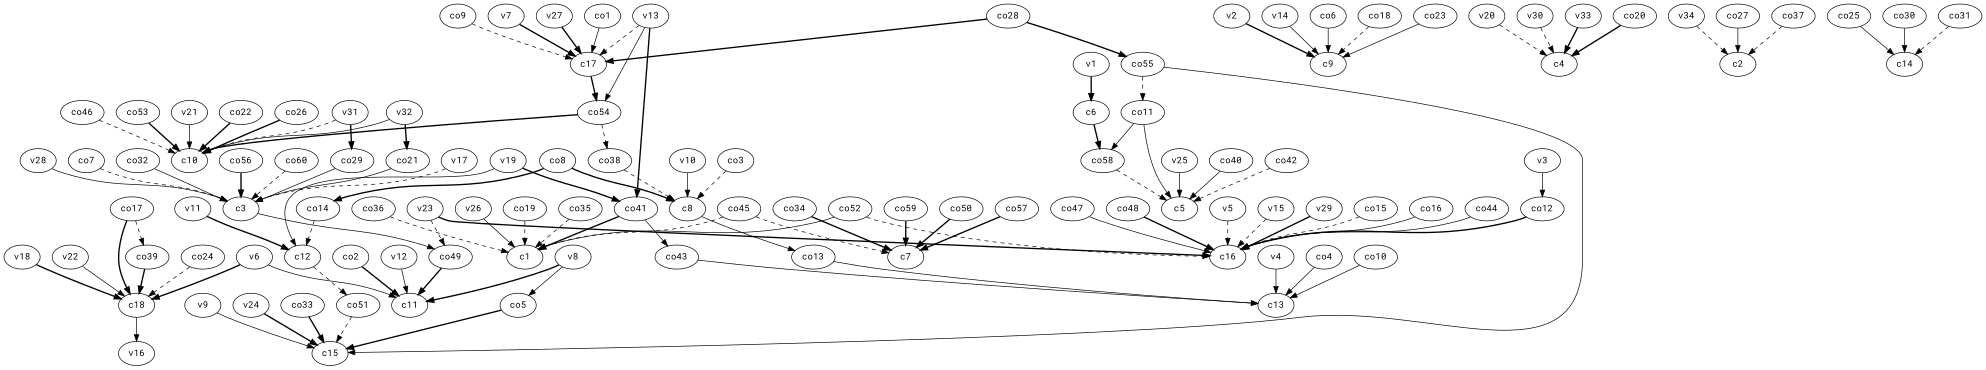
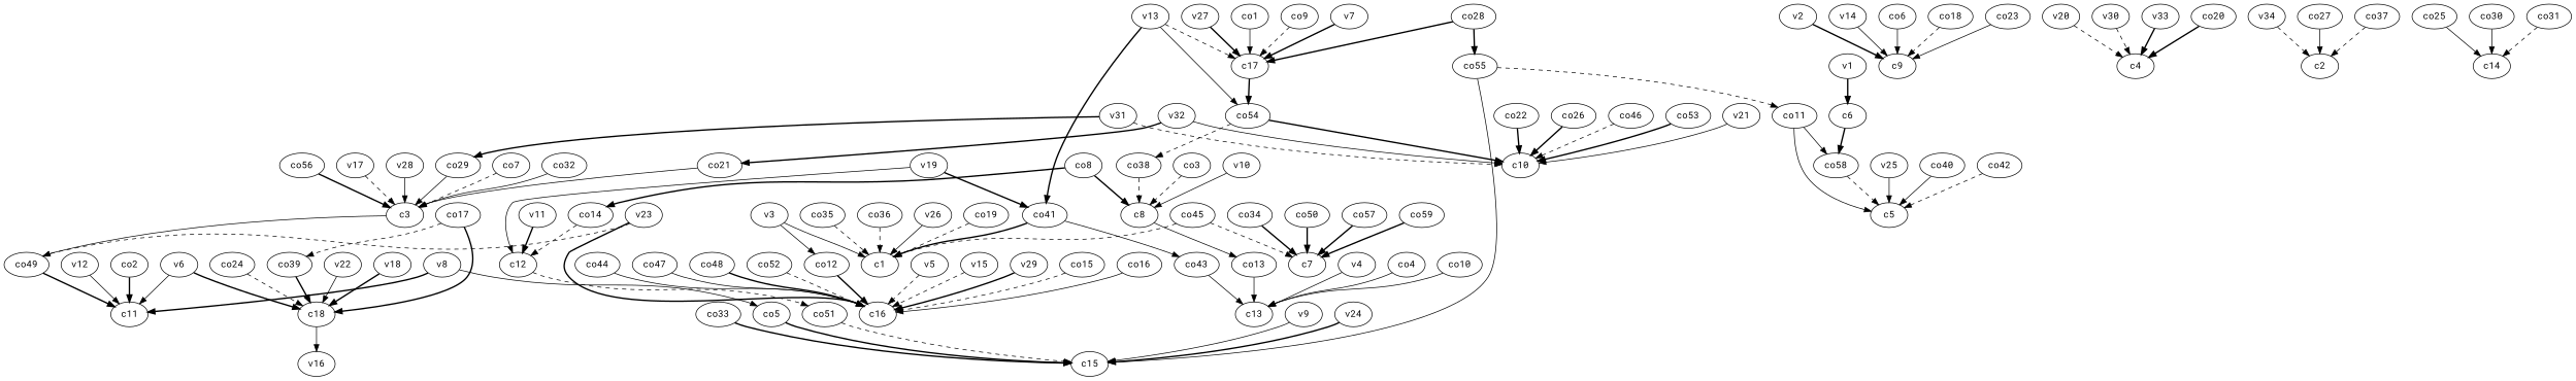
  strict digraph {
    fontname="Roboto Mono"
    node [fontname="Roboto Mono"]
    edge [fontname="Roboto Mono" style=solid weight=1]
    c3
    co49
    c11
    c6
    co58
    c5
    c8
    co13
    c13
    c12
    co51
    c15
    c17
    co54
    c10
    co38
    v1
    v2
    c9
    v3
    c1
    co12
    c16
    v4
    v5
    v6
    c18
    v16
    v7
    v8
    co5
    v9
    v10
    v11
    v12
    v13
    co41
    co43
    v14
    v15
    v17
    v18
    v19
    v20
    c4
    v21
    v22
    v23
    v24
    v25
    v26
    v27
    v28
    v29
    v30
    v31
    co29
    v32
    co21
    v33
    v34
    c2
    co1
    co2
    co3
    co4
    co6
    co7
    co8
    co14
    co9
    co10
    co11
    co15
    co16
    co17
    co39
    co18
    co19
    co20
    co22
    co23
    co24
    co25
    c14
    co26
    co27
    co28
    co55
    co30
    co31
    co32
    co33
    co34
    c7
    co35
    co36
    co37
    co40
    co42
    co44
    co45
    co46
    co47
    co48
    co50
    co52
    co53
    co56
    co57
    co59
-   co60
    c3 -> co49
    co49 -> c11 [style=bold]
    c6 -> co58 [style=bold]
    co58 -> c5 [style=dashed]
    c8 -> co13
    co13 -> c13
    c12 -> co51 [style=dashed]
    co51 -> c15 [style=dashed]
    c17 -> co54 [style=bold]
    co54 -> c10 [style=bold]
    co54 -> co38 [style=dashed]
    co38 -> c8 [style=dashed]
    v1 -> c6 [style=bold]
    v2 -> c9 [style=bold]
-   co52 -> c1
+   v3 -> c1
    v3 -> co12
    co12 -> c16 [style=bold]
    v4 -> c13
    v5 -> c16 [style=dashed]
    v6 -> c11
    v6 -> c18 [style=bold]
    c18 -> v16
    v7 -> c17 [style=bold]
    v8 -> c11 [style=bold]
    v8 -> co5
    co5 -> c15 [style=bold]
    v9 -> c15
    v10 -> c8
    v11 -> c12 [style=bold]
    v12 -> c11
    v13 -> c17 [style=dashed]
    v13 -> co54
    v13 -> co41 [style=bold]
    co41 -> c1 [style=bold]
    co41 -> co43
    co43 -> c13
    v14 -> c9
    v15 -> c16 [style=dashed]
    v17 -> c3 [style=dashed]
    v18 -> c18 [style=bold]
    v19 -> c12
    v19 -> co41 [style=bold]
    v20 -> c4 [style=dashed]
    v21 -> c10
    v22 -> c18
    v23 -> co49 [style=dashed]
    v23 -> c16 [style=bold]
    v24 -> c15 [style=bold]
    v25 -> c5
    v26 -> c1
    v27 -> c17 [style=bold]
    v28 -> c3
    v29 -> c16 [style=bold]
    v30 -> c4 [style=dashed]
    v31 -> c10 [style=dashed]
    v31 -> co29 [style=bold]
    co29 -> c3
    v32 -> c10
    v32 -> co21 [style=bold]
    co21 -> c3
    v33 -> c4 [style=bold]
    v34 -> c2 [style=dashed]
    co1 -> c17
    co2 -> c11 [style=bold]
    co3 -> c8 [style=dashed]
    co4 -> c13
    co6 -> c9
    co7 -> c3 [style=dashed]
    co8 -> c8 [style=bold]
    co8 -> co14 [style=bold]
    co14 -> c12 [style=dashed]
    co9 -> c17 [style=dashed]
    co10 -> c13
    co11 -> co58
    co11 -> c5
    co15 -> c16 [style=dashed]
    co16 -> c16
    co17 -> c18 [style=bold]
    co17 -> co39 [style=dashed]
    co39 -> c18 [style=bold]
    co18 -> c9 [style=dashed]
    co19 -> c1 [style=dashed]
    co20 -> c4 [style=bold]
    co22 -> c10 [style=bold]
    co23 -> c9
    co24 -> c18 [style=dashed]
    co25 -> c14
    co26 -> c10 [style=bold]
    co27 -> c2
    co28 -> c17 [style=bold]
    co28 -> co55 [style=bold]
    co55 -> c15
    co55 -> co11 [style=dashed]
    co30 -> c14
    co31 -> c14 [style=dashed]
    co32 -> c3
    co33 -> c15 [style=bold]
    co34 -> c7 [style=bold]
    co35 -> c1 [style=dashed]
    co36 -> c1 [style=dashed]
    co37 -> c2 [style=dashed]
    co40 -> c5
    co42 -> c5 [style=dashed]
    co44 -> c16
    co45 -> c1 [style=dashed]
    co45 -> c7 [style=dashed]
    co46 -> c10 [style=dashed]
    co47 -> c16
    co48 -> c16 [style=bold]
    co50 -> c7 [style=bold]
    co52 -> c16 [style=dashed]
    co53 -> c10 [style=bold]
    co56 -> c3 [style=bold]
    co57 -> c7 [style=bold]
    co59 -> c7 [style=bold]
-   co60 -> c3 [style=dashed]
  }
